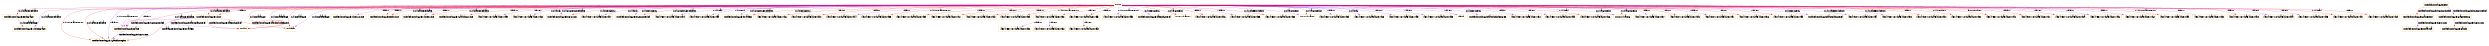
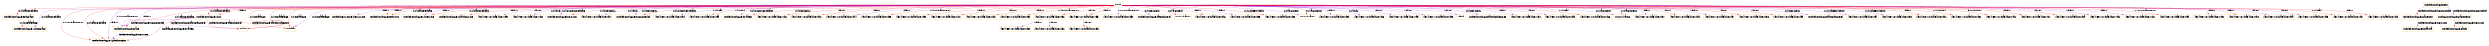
  digraph {
    rankdir=TB
    node [color=orange shape=rectangle]
    edge [color=red]
    "untitled-ontology-5:Red_grape"
    "untitled-ontology-5:White_grape"
    "untitled-ontology-5:Wine"
    "untitled-ontology-5:Spanish_region"
    "untitled-ontology-5:Grape"
    "xsd:float"
    "xsd:int"
    "untitled-ontology-5:grape_test"
    "untitled-ontology-5:Andalusia"
    NULL
-   "untitled-ontology-5:Sherry_wine"
+   "untitled-ontology-5:Sherry_wine" [label="untitled-isGrownIn-5:Sherry_wine"]
    "untitled-ontology-5:Red_wine"
    "untitled-ontology-5:White_wine"
    "untitled-ontology-5:Sparkling_wine"
    "-450475e7:187d2a54d2e:-7fd9"
    "-450475e7:187d2a54d2e:-7fce"
    "untitled-ontology-5:isGrownIn"
    "-450475e7:187d2a54d2e:-7fd7"
    "untitled-ontology-5:isComposedOf"
    "-450475e7:187d2a54d2e:-7fbd"
    "-450475e7:187d2a54d2e:-7ffa"
    "untitled-ontology-5:isMadeIn"
    "-450475e7:187d2a54d2e:-7fcc"
    "-450475e7:187d2a54d2e:-7fd0"
    "-450475e7:187d2a54d2e:-7fd4"
    "-450475e7:187d2a54d2e:-7fe9"
    "-450475e7:187d2a54d2e:-7fed"
    "-450475e7:187d2a54d2e:-7fc1"
    "-450475e7:187d2a54d2e:-7fcb"
    "-450475e7:187d2a54d2e:-7fef"
    "-450475e7:187d2a54d2e:-7fec"
    "-450475e7:187d2a54d2e:-7ff3"
    "-450475e7:187d2a54d2e:-7ff5"
    "untitled-ontology-5:hasBodyLevel"
    "urn:swrl:var#w"
    "-450475e7:187d2a54d2e:-7fd6"
    "-450475e7:187d2a54d2e:-7fe5"
    "-450475e7:187d2a54d2e:-7fe8"
    "urn:swrl:var#r"
    "-450475e7:187d2a54d2e:-7feb"
    "-450475e7:187d2a54d2e:-7fc3"
    "-450475e7:187d2a54d2e:-7fbf"
    "-450475e7:187d2a54d2e:-7fde"
    "rdf:nil"
    "untitled-ontology-5:hasAlcoholDegree"
    "-450475e7:187d2a54d2e:-7fc0"
    "-450475e7:187d2a54d2e:-7fdb"
    "-450475e7:187d2a54d2e:-7fc6"
    "urn:swrl:var#g"
    "-450475e7:187d2a54d2e:-7fe7"
    "-450475e7:187d2a54d2e:-7fd3"
    "-450475e7:187d2a54d2e:-7ff1"
    "-450475e7:187d2a54d2e:-7fe6"
    "-450475e7:187d2a54d2e:-7fdf"
    "untitled-ontology-5:hasAcidityLevel"
    "-450475e7:187d2a54d2e:-7ff4"
    "-450475e7:187d2a54d2e:-7fee"
    "-450475e7:187d2a54d2e:-7fbc"
    "-450475e7:187d2a54d2e:-7fe0"
    "-450475e7:187d2a54d2e:-7fdc"
    "-450475e7:187d2a54d2e:-7fc7"
    "-450475e7:187d2a54d2e:-7fca"
    "-450475e7:187d2a54d2e:-7fd2"
    "-450475e7:187d2a54d2e:-7fc2"
    "-450475e7:187d2a54d2e:-7ffb"
    "-450475e7:187d2a54d2e:-7fc9"
    "-450475e7:187d2a54d2e:-7fbe"
    "-450475e7:187d2a54d2e:-7fda"
    "-450475e7:187d2a54d2e:-7fd5"
    "-450475e7:187d2a54d2e:-7fd1"
    "-450475e7:187d2a54d2e:-7fcd"
    "-450475e7:187d2a54d2e:-7fc5"
    "-450475e7:187d2a54d2e:-7fc8"
    "-450475e7:187d2a54d2e:-7ff2"
    "untitled-ontology-5:Test"
-   "untitled-ontology-5:grape_test_2"
+   "untitled-ontology-5:grape_test_2" [label="ontology-ontology-5:grape_test_2"]
    "untitled-ontology-5:CandL"
    "untitled-ontology-5:Red_grape" -> "untitled-ontology-5:White_grape" [label="owl:onDataRange"]
    "untitled-ontology-5:Wine" -> "untitled-ontology-5:Spanish_region" [label="onDatatype-ontology-5:isMadeIn"]
    "untitled-ontology-5:Wine" -> "untitled-ontology-5:Grape" [color=purple label="untitled-ontology-5:isComposedOf"]
    "untitled-ontology-5:Wine" -> "xsd:float" [label="untitled-ontology-5:hasAlcoholDegree"]
    "untitled-ontology-5:Wine" -> "xsd:int" [color=purple label="untitled-ontology-5:hasAcidityLevel"]
    "untitled-ontology-5:Wine" -> "xsd:int" [label="untitled-ontology-5:hasBodyLevel"]
    "untitled-ontology-5:Grape" -> "untitled-ontology-5:Spanish_region" [color=purple label="untitled-ontology-5:isGrownIn"]
    "untitled-ontology-5:grape_test" -> "untitled-ontology-5:Andalusia" [color=purple label="untitled-ontology-5:isGrownIn"]
    NULL -> "untitled-ontology-5:Red_grape" [label="swrl:classPredicate"]
    NULL -> "untitled-ontology-5:White_grape" [color=purple label="swrl:classPredicate"]
    NULL -> "untitled-ontology-5:Wine" [label="rdf:first"]
    NULL -> "untitled-ontology-5:Wine" [label="swrl:classPredicate"]
    NULL -> "untitled-ontology-5:Spanish_region" [label="owl:someValuesFrom"]
    NULL -> "untitled-ontology-5:Spanish_region" [label="swrl:classPredicate"]
    NULL -> "untitled-ontology-5:Spanish_region" [color=purple label="rdf:first"]
    NULL -> "untitled-ontology-5:Grape" [color=purple label="owl:someValuesFrom"]
    NULL -> "untitled-ontology-5:Grape" [color=purple label="rdf:first"]
    NULL -> "untitled-ontology-5:Grape" [label="swrl:classPredicate"]
    NULL -> "xsd:float" [color=purple label="owl:onDataRange"]
    NULL -> "xsd:float" [label="owl:onDatatype"]
    NULL -> "xsd:int" [label="owl:onDatatype"]
    NULL -> "xsd:int" [label="owl:onDataRange"]
    NULL -> "untitled-ontology-5:Sherry_wine" [color=purple label="rdf:first"]
    NULL -> "untitled-ontology-5:Red_wine" [label="swrl:classPredicate"]
    NULL -> "untitled-ontology-5:Red_wine" [label="rdf:first"]
    NULL -> "untitled-ontology-5:White_wine" [label="swrl:classPredicate"]
    NULL -> "untitled-ontology-5:White_wine" [color=purple label="rdf:first"]
    NULL -> "untitled-ontology-5:Sparkling_wine" [label="rdf:first"]
    NULL -> "-450475e7:187d2a54d2e:-7fd9" [color=purple label="rdf:rest"]
    NULL -> "-450475e7:187d2a54d2e:-7fce" [color=purple label="swrl:body"]
    NULL -> "untitled-ontology-5:isGrownIn" [label="owl:onProperty"]
    NULL -> "untitled-ontology-5:isGrownIn" [color=purple label="swrl:propertyPredicate"]
    NULL -> "-450475e7:187d2a54d2e:-7fd7" [color=purple label="swrl:body"]
    NULL -> "untitled-ontology-5:isComposedOf" [label="swrl:propertyPredicate"]
    NULL -> "untitled-ontology-5:isComposedOf" [color=purple label="owl:onProperty"]
    NULL -> "-450475e7:187d2a54d2e:-7fbd" [color=purple label="swrl:head"]
-   NULL -> "-450475e7:187d2a54d2e:-7ffa" [color=purple label="owl:oneOf"]
+   NULL -> "-450475e7:187d2a54d2e:-7ffa" [label="owl:oneOf"]
    NULL -> "untitled-ontology-5:isMadeIn" [label="owl:onProperty"]
    NULL -> "untitled-ontology-5:isMadeIn" [color=purple label="swrl:propertyPredicate"]
    NULL -> "-450475e7:187d2a54d2e:-7fcc" [label="rdf:rest"]
    NULL -> "-450475e7:187d2a54d2e:-7fd0" [label="rdf:first"]
    NULL -> "-450475e7:187d2a54d2e:-7fd4" [color=purple label="rdf:first"]
    NULL -> "-450475e7:187d2a54d2e:-7fe9" [label="owl:someValuesFrom"]
    NULL -> "-450475e7:187d2a54d2e:-7fed" [label="rdf:first"]
    NULL -> "-450475e7:187d2a54d2e:-7fc1" [label="rdf:rest"]
    NULL -> "-450475e7:187d2a54d2e:-7fcb" [label="rdf:first"]
    NULL -> "-450475e7:187d2a54d2e:-7fef" [label="owl:someValuesFrom"]
    NULL -> "-450475e7:187d2a54d2e:-7fec" [label="rdf:rest"]
    NULL -> "-450475e7:187d2a54d2e:-7ff3" [label="rdf:first"]
    NULL -> "-450475e7:187d2a54d2e:-7ff5" [color=purple label="owl:someValuesFrom"]
    NULL -> "untitled-ontology-5:hasBodyLevel" [color=purple label="owl:onProperty"]
    NULL -> "urn:swrl:var#w" [label="swrl:argument1"]
    NULL -> "-450475e7:187d2a54d2e:-7fd6" [label="rdf:first"]
    NULL -> "-450475e7:187d2a54d2e:-7fe5" [color=purple label="rdf:first"]
    NULL -> "-450475e7:187d2a54d2e:-7fe8" [label="owl:withRestrictions"]
    NULL -> "urn:swrl:var#r" [label="swrl:argument2"]
    NULL -> "urn:swrl:var#r" [color=purple label="swrl:argument1"]
    NULL -> "-450475e7:187d2a54d2e:-7feb" [color=purple label="rdf:first"]
    NULL -> "-450475e7:187d2a54d2e:-7fc3" [color=purple label="swrl:body"]
    NULL -> "-450475e7:187d2a54d2e:-7fbf" [color=purple label="rdf:rest"]
    NULL -> "-450475e7:187d2a54d2e:-7fde" [color=purple label="rdf:rest"]
    NULL -> "rdf:nil" [color=purple label="rdf:rest"]
    NULL -> "untitled-ontology-5:hasAlcoholDegree" [color=purple label="owl:onProperty"]
    NULL -> "-450475e7:187d2a54d2e:-7fc0" [color=purple label="rdf:first"]
    NULL -> "-450475e7:187d2a54d2e:-7fdb" [color=purple label="rdf:rest"]
    NULL -> "-450475e7:187d2a54d2e:-7fc6" [label="swrl:head"]
    NULL -> "urn:swrl:var#g" [label="swrl:argument2"]
    NULL -> "urn:swrl:var#g" [color=purple label="swrl:argument1"]
    NULL -> "-450475e7:187d2a54d2e:-7fe7" [color=purple label="rdf:first"]
    NULL -> "-450475e7:187d2a54d2e:-7fd3" [label="rdf:rest"]
    NULL -> "-450475e7:187d2a54d2e:-7ff1" [color=purple label="rdf:first"]
    NULL -> "-450475e7:187d2a54d2e:-7fe6" [label="rdf:rest"]
    NULL -> "-450475e7:187d2a54d2e:-7fdf" [label="rdf:rest"]
    NULL -> "untitled-ontology-5:hasAcidityLevel" [color=purple label="owl:onProperty"]
    NULL -> "-450475e7:187d2a54d2e:-7ff4" [color=purple label="owl:withRestrictions"]
    NULL -> "-450475e7:187d2a54d2e:-7fee" [color=purple label="owl:withRestrictions"]
    NULL -> "-450475e7:187d2a54d2e:-7fbc" [label="rdf:first"]
    NULL -> "-450475e7:187d2a54d2e:-7fe0" [label="owl:members"]
    NULL -> "-450475e7:187d2a54d2e:-7fdc" [label="first:members"]
    NULL -> "-450475e7:187d2a54d2e:-7fc7" [label="rdf:first"]
    NULL -> "-450475e7:187d2a54d2e:-7fca" [label="rdf:rest"]
    NULL -> "-450475e7:187d2a54d2e:-7fd2" [color=purple label="rdf:first"]
    NULL -> "-450475e7:187d2a54d2e:-7fc2" [color=purple label="rdf:first"]
    NULL -> "-450475e7:187d2a54d2e:-7ffb" [label="owl:someValuesFrom"]
-   "-450475e7:187d2a54d2e:-7fc9" -> NULL [color=purple label="rdf:first"]
+   NULL -> "-450475e7:187d2a54d2e:-7fc9" [color=purple label="rdf:first"]
    NULL -> "-450475e7:187d2a54d2e:-7fbe" [label="rdf:first"]
    NULL -> "-450475e7:187d2a54d2e:-7fda" [color=purple label="rdf:rest"]
    NULL -> "-450475e7:187d2a54d2e:-7fd5" [color=purple label="rdf:rest"]
    NULL -> "-450475e7:187d2a54d2e:-7fd1" [label="swrl:head"]
    NULL -> "-450475e7:187d2a54d2e:-7fcd" [label="rdf:first"]
    "-450475e7:187d2a54d2e:-7fec" -> "-450475e7:187d2a54d2e:-7fc5" [color=purple label="rdf:first"]
    "-450475e7:187d2a54d2e:-7fec" -> "-450475e7:187d2a54d2e:-7fc8" [color=purple label="rdf:rest"]
    "-450475e7:187d2a54d2e:-7ff3" -> "-450475e7:187d2a54d2e:-7ff2" [label="rdf:rest"]
    "untitled-ontology-5:Test" -> "untitled-ontology-5:grape_test" [label="untitled-ontology-5:isComposedOf"]
    "untitled-ontology-5:Test" -> "untitled-ontology-5:grape_test_2" [color=purple label="untitled-ontology-5:isComposedOf"]
    "untitled-ontology-5:grape_test_2" -> "untitled-ontology-5:CandL" [label="untitled-ontology-5:isGrownIn"]
  }
